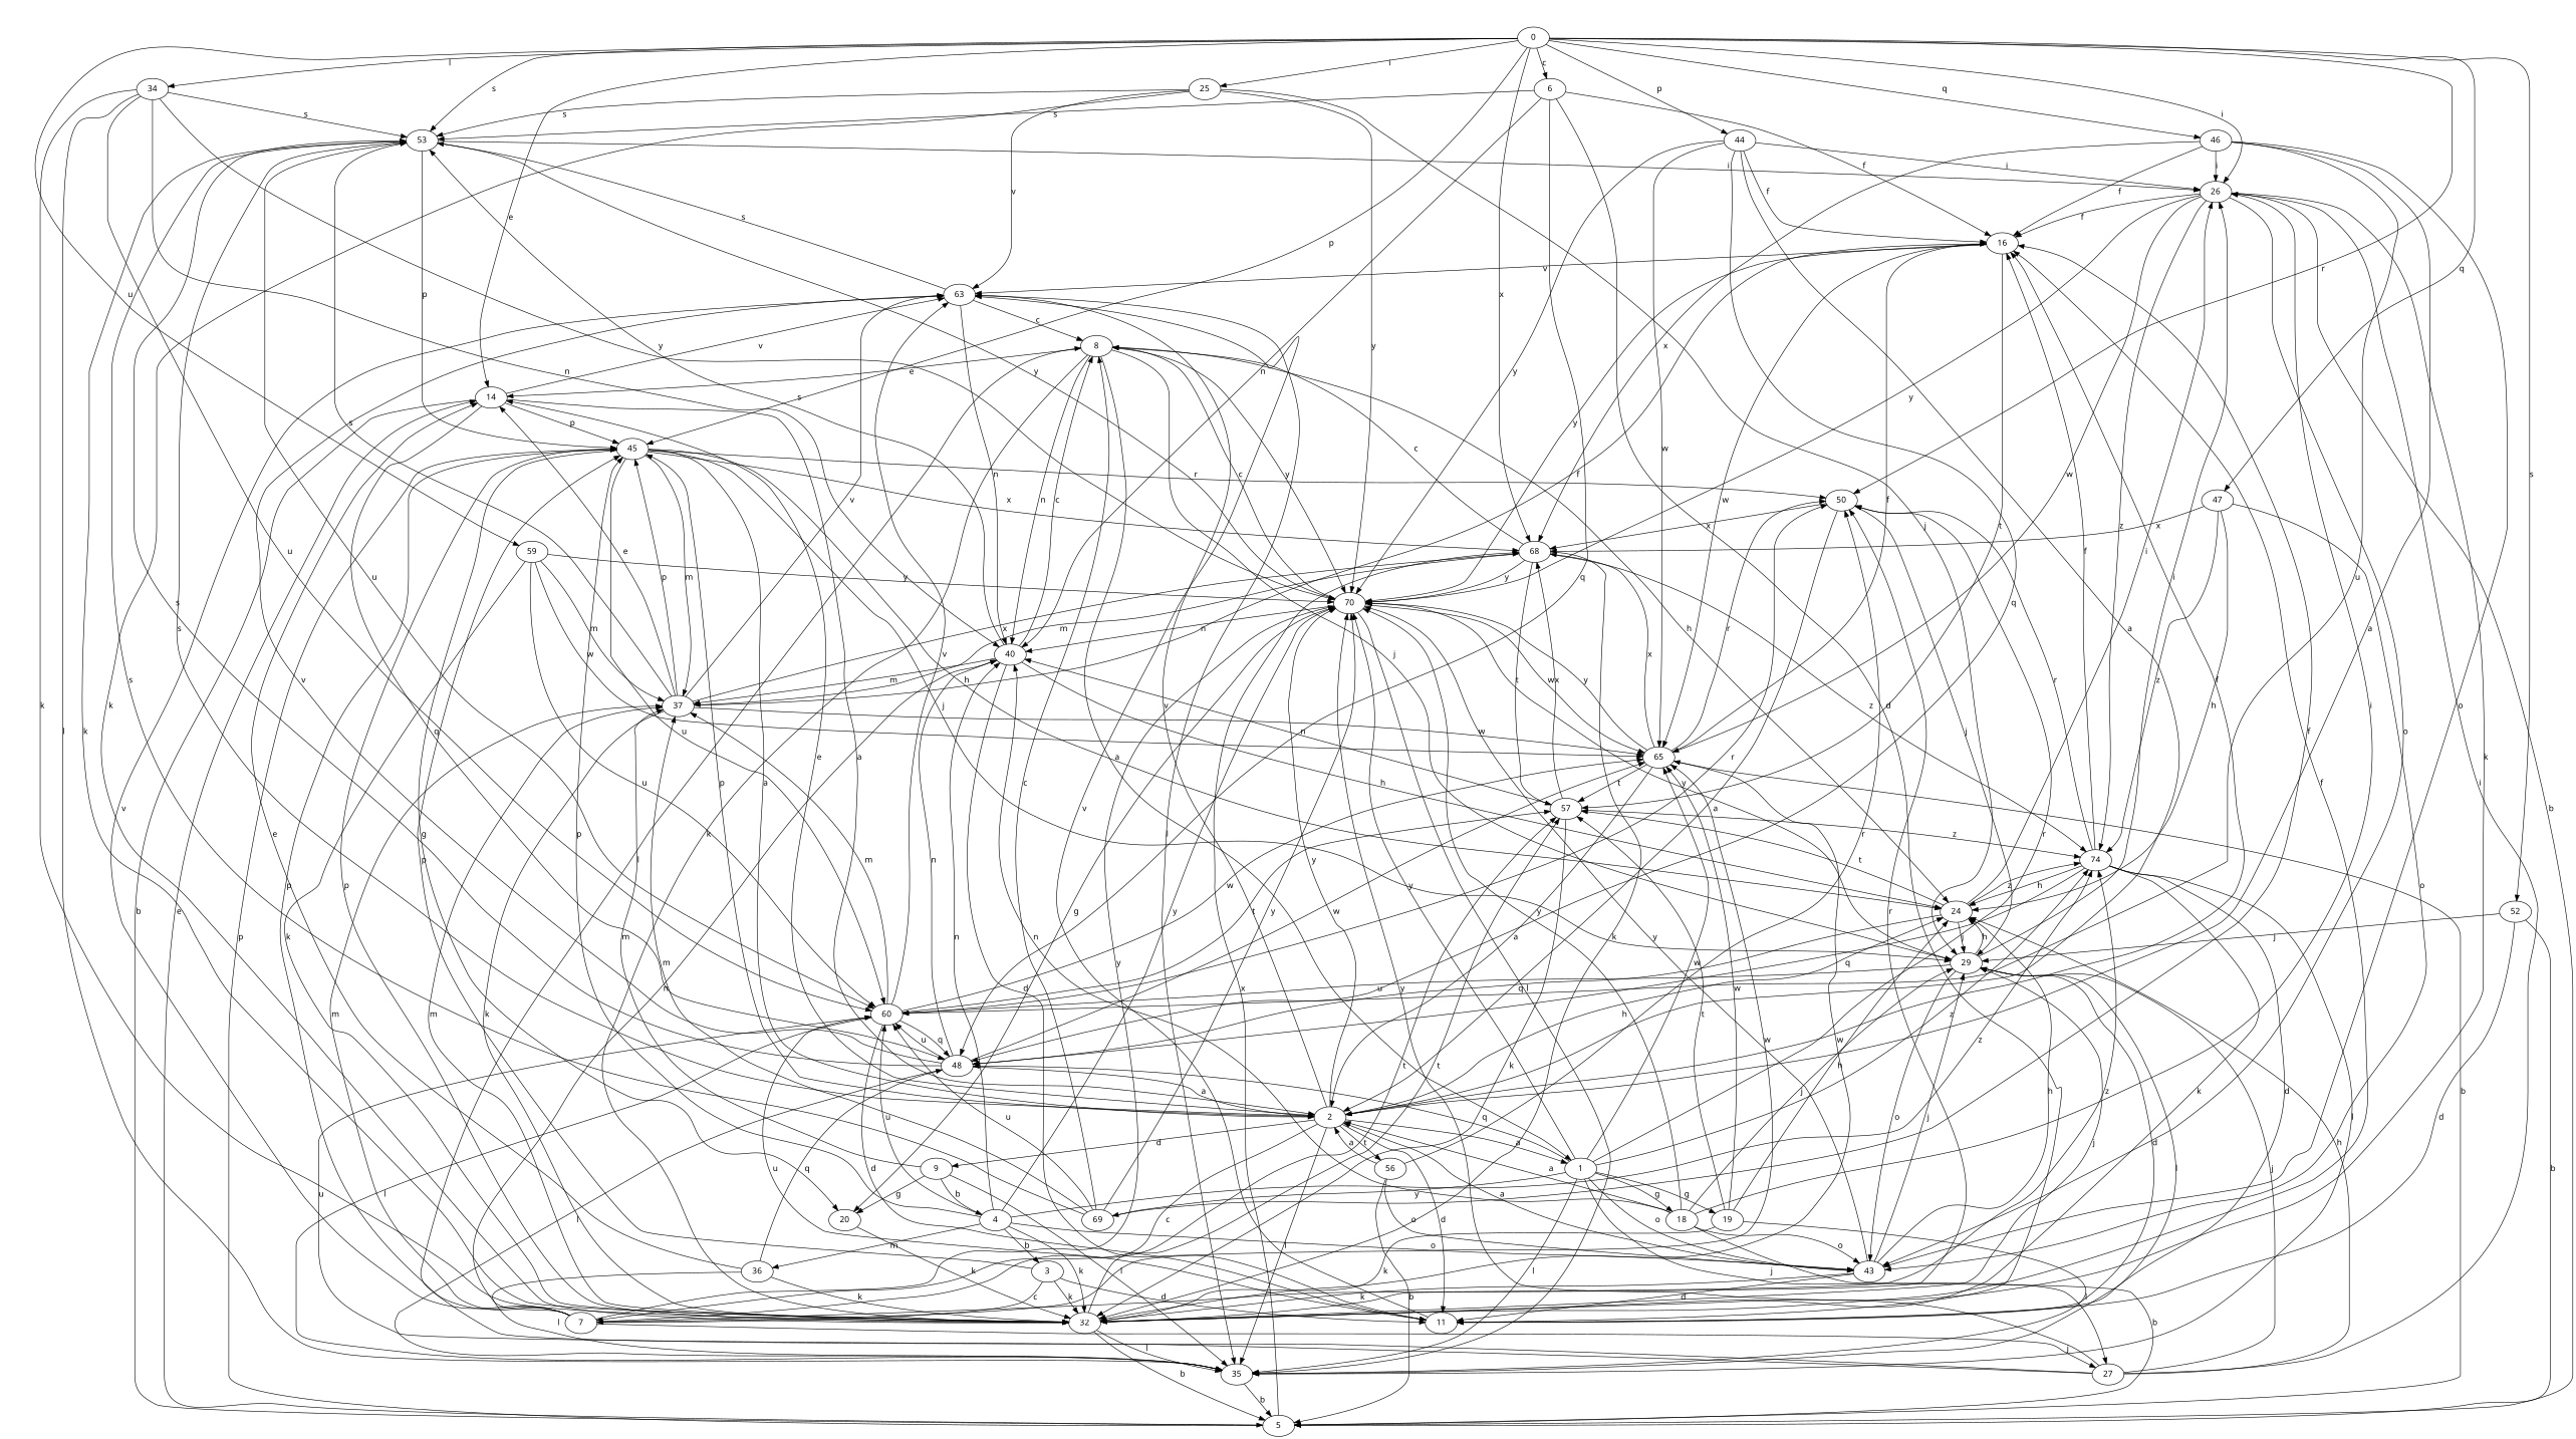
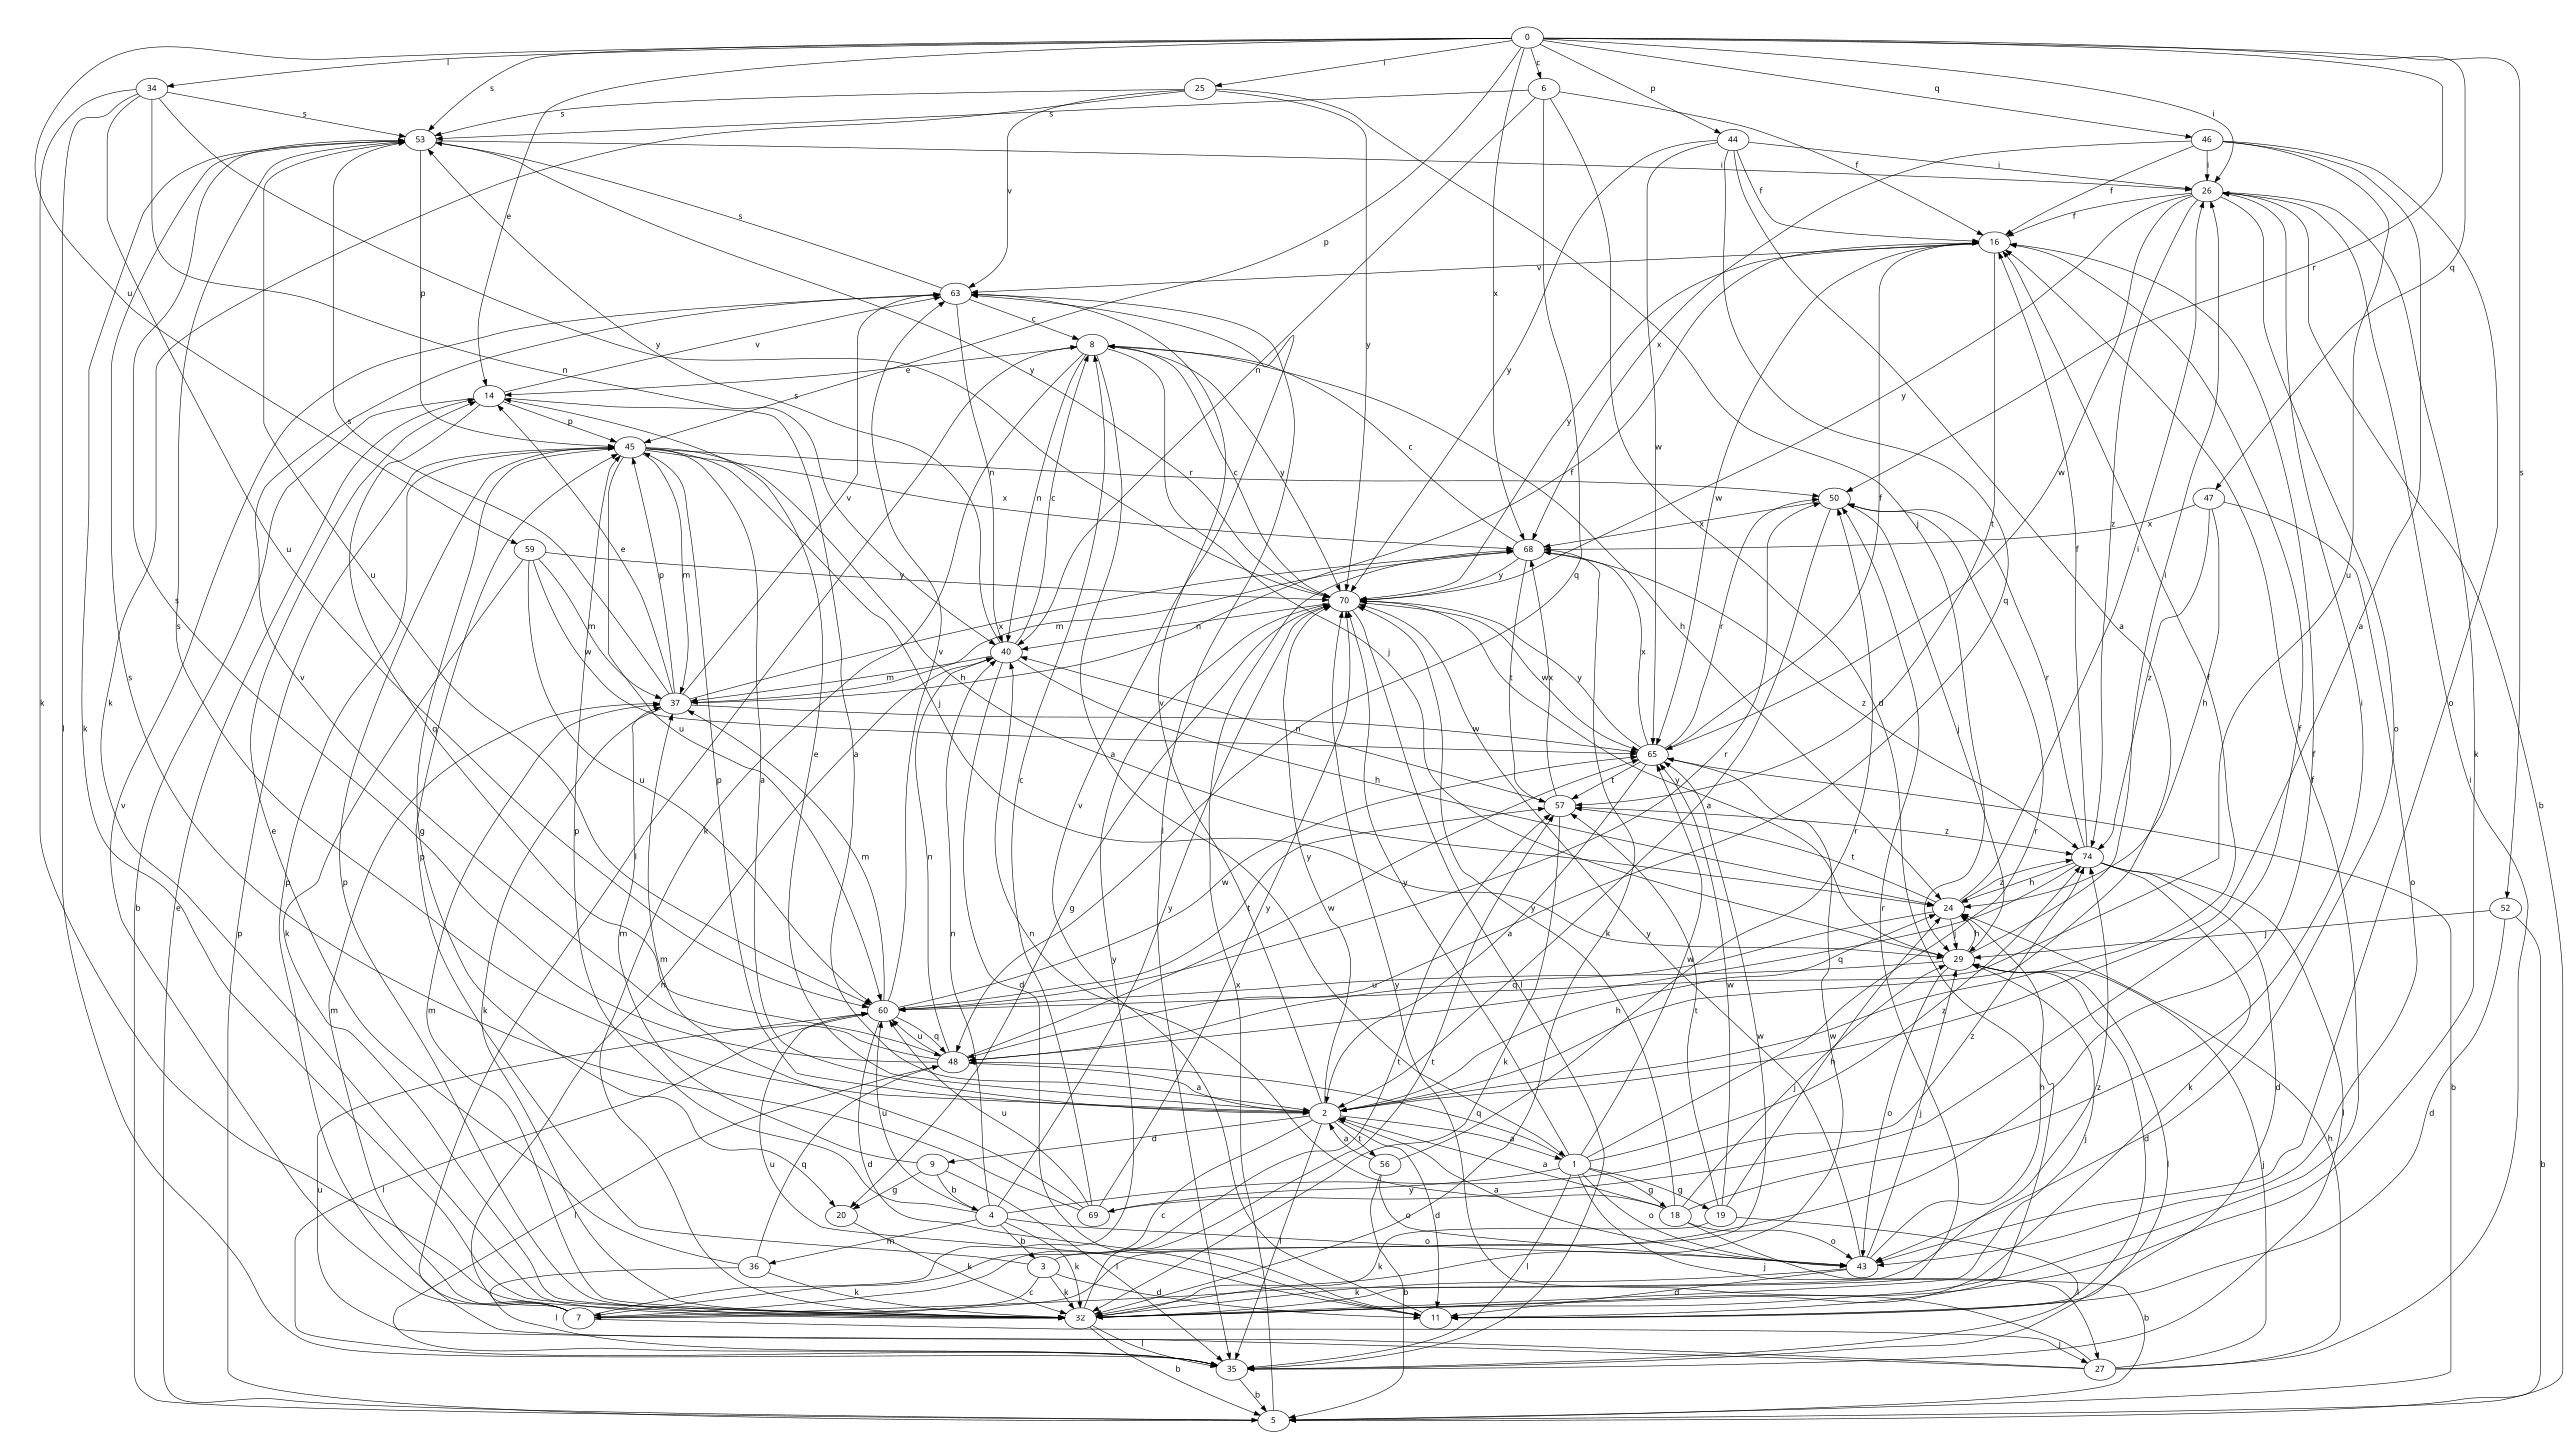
  strict digraph {
    fontname="Noto Sans"
    node [fontname="Noto Sans"]
    edge [fontname="Noto Sans"]
    0
    6
    14
    25
    26
    34
    44
    45
    46
    47
    50
    52
    53
    59
    68
    48
    11
    16
    40
    2
    63
    5
    70
    32
    29
    43
    65
    74
    35
    60
    24
    37
    20
    57
    8
    1
    18
    19
    27
    69
    7
    9
    56
    4
    3
    36
    0 -> 6 [label=c]
    0 -> 14 [label=e]
    0 -> 25 [label=i]
    0 -> 26 [label=i]
    0 -> 34 [label=l]
    0 -> 44 [label=p]
    0 -> 45 [label=p]
    0 -> 46 [label=q]
    0 -> 47 [label=q]
    0 -> 50 [label=r]
    0 -> 52 [label=s]
    0 -> 53 [label=s]
    0 -> 59 [label=u]
    0 -> 68 [label=x]
    6 -> 53 [label=s]
    6 -> 48 [label=q]
    6 -> 11 [label=d]
    6 -> 16 [label=f]
    6 -> 40 [label=n]
    14 -> 45 [label=p]
    14 -> 48 [label=q]
    14 -> 2 [label=a]
    14 -> 63 [label=v]
    14 -> 5 [label=b]
    25 -> 53 [label=s]
    25 -> 63 [label=v]
    25 -> 70 [label=y]
    25 -> 32 [label=k]
    25 -> 29 [label=j]
    26 -> 16 [label=f]
    26 -> 5 [label=b]
    26 -> 70 [label=y]
    26 -> 32 [label=k]
    26 -> 43 [label=o]
    26 -> 65 [label=w]
    26 -> 74 [label=z]
    34 -> 53 [label=s]
    34 -> 40 [label=n]
    34 -> 70 [label=y]
    34 -> 32 [label=k]
    34 -> 35 [label=l]
    34 -> 60 [label=u]
    44 -> 26 [label=i]
    44 -> 48 [label=q]
    44 -> 16 [label=f]
    44 -> 2 [label=a]
    44 -> 70 [label=y]
    44 -> 65 [label=w]
    45 -> 50 [label=r]
    45 -> 68 [label=x]
    45 -> 2 [label=a]
    45 -> 29 [label=j]
    45 -> 60 [label=u]
    45 -> 24 [label=h]
    45 -> 37 [label=m]
    45 -> 20 [label=g]
    46 -> 26 [label=i]
    46 -> 68 [label=x]
    46 -> 16 [label=f]
    46 -> 2 [label=a]
    46 -> 43 [label=o]
    46 -> 60 [label=u]
    47 -> 68 [label=x]
    47 -> 43 [label=o]
    47 -> 74 [label=z]
    47 -> 24 [label=h]
    50 -> 68 [label=x]
    50 -> 2 [label=a]
    50 -> 29 [label=j]
    52 -> 11 [label=d]
    52 -> 5 [label=b]
    52 -> 29 [label=j]
    53 -> 26 [label=i]
    53 -> 45 [label=p]
    53 -> 70 [label=y]
    53 -> 32 [label=k]
    53 -> 60 [label=u]
    59 -> 70 [label=y]
    59 -> 32 [label=k]
    59 -> 65 [label=w]
    59 -> 60 [label=u]
    59 -> 37 [label=m]
    68 -> 70 [label=y]
    68 -> 32 [label=k]
    68 -> 74 [label=z]
    68 -> 37 [label=m]
    68 -> 57 [label=t]
    68 -> 8 [label=c]
    48 -> 53 [label=s]
    48 -> 40 [label=n]
    48 -> 2 [label=a]
    48 -> 63 [label=v]
    48 -> 65 [label=w]
    48 -> 35 [label=l]
    48 -> 60 [label=u]
    11 -> 63 [label=v]
    11 -> 60 [label=u]
    16 -> 63 [label=v]
    16 -> 70 [label=y]
    16 -> 65 [label=w]
    16 -> 57 [label=t]
    40 -> 53 [label=s]
    40 -> 11 [label=d]
    40 -> 24 [label=h]
    40 -> 37 [label=m]
    40 -> 8 [label=c]
    2 -> 14 [label=e]
    2 -> 45 [label=p]
    2 -> 53 [label=s]
    2 -> 11 [label=d]
    2 -> 16 [label=f]
    2 -> 63 [label=v]
    2 -> 70 [label=y]
    2 -> 35 [label=l]
    2 -> 24 [label=h]
    2 -> 1 [label=a]
    2 -> 7 [label=c]
    2 -> 9 [label=d]
    2 -> 56 [label=t]
    63 -> 53 [label=s]
    63 -> 40 [label=n]
    63 -> 35 [label=l]
    63 -> 8 [label=c]
    5 -> 14 [label=e]
    5 -> 45 [label=p]
    5 -> 68 [label=x]
    70 -> 40 [label=n]
    70 -> 65 [label=w]
    70 -> 35 [label=l]
    70 -> 20 [label=g]
    70 -> 8 [label=c]
    32 -> 45 [label=p]
    32 -> 50 [label=r]
    32 -> 16 [label=f]
    32 -> 5 [label=b]
    32 -> 29 [label=j]
    32 -> 65 [label=w]
    32 -> 35 [label=l]
    32 -> 37 [label=m]
    32 -> 57 [label=t]
    29 -> 26 [label=i]
    29 -> 11 [label=d]
    29 -> 70 [label=y]
    29 -> 43 [label=o]
    29 -> 35 [label=l]
    29 -> 60 [label=u]
    29 -> 24 [label=h]
    43 -> 11 [label=d]
    43 -> 2 [label=a]
    43 -> 70 [label=y]
    43 -> 32 [label=k]
    43 -> 29 [label=j]
    43 -> 24 [label=h]
    65 -> 50 [label=r]
    65 -> 68 [label=x]
    65 -> 16 [label=f]
    65 -> 2 [label=a]
    65 -> 5 [label=b]
    65 -> 70 [label=y]
    65 -> 57 [label=t]
    74 -> 50 [label=r]
    74 -> 48 [label=q]
    74 -> 11 [label=d]
    74 -> 16 [label=f]
    74 -> 32 [label=k]
    74 -> 35 [label=l]
    74 -> 24 [label=h]
    35 -> 5 [label=b]
    60 -> 50 [label=r]
    60 -> 48 [label=q]
    60 -> 11 [label=d]
    60 -> 63 [label=v]
    60 -> 65 [label=w]
    60 -> 35 [label=l]
    60 -> 37 [label=m]
    60 -> 57 [label=t]
    24 -> 26 [label=i]
    24 -> 48 [label=q]
    24 -> 29 [label=j]
    24 -> 74 [label=z]
    24 -> 57 [label=t]
    37 -> 14 [label=e]
    37 -> 45 [label=p]
    37 -> 53 [label=s]
    37 -> 68 [label=x]
    37 -> 16 [label=f]
    37 -> 63 [label=v]
    37 -> 32 [label=k]
    37 -> 65 [label=w]
    20 -> 32 [label=k]
    57 -> 68 [label=x]
    57 -> 40 [label=n]
    57 -> 32 [label=k]
    57 -> 74 [label=z]
    8 -> 14 [label=e]
    8 -> 40 [label=n]
    8 -> 70 [label=y]
    8 -> 32 [label=k]
    8 -> 29 [label=j]
    8 -> 24 [label=h]
    8 -> 1 [label=a]
    1 -> 50 [label=r]
    1 -> 48 [label=q]
    1 -> 70 [label=y]
    1 -> 43 [label=o]
    1 -> 65 [label=w]
    1 -> 74 [label=z]
    1 -> 35 [label=l]
    1 -> 18 [label=g]
    1 -> 19 [label=g]
    1 -> 27 [label=j]
    1 -> 69 [label=y]
    18 -> 26 [label=i]
    18 -> 40 [label=n]
    18 -> 2 [label=a]
    18 -> 5 [label=b]
    18 -> 70 [label=y]
    18 -> 29 [label=j]
    18 -> 43 [label=o]
    19 -> 32 [label=k]
    19 -> 65 [label=w]
    19 -> 35 [label=l]
    19 -> 24 [label=h]
    19 -> 57 [label=t]
    27 -> 26 [label=i]
    27 -> 70 [label=y]
    27 -> 29 [label=j]
    27 -> 60 [label=u]
    27 -> 24 [label=h]
    27 -> 8 [label=l]
    69 -> 53 [label=s]
    69 -> 16 [label=f]
    69 -> 70 [label=y]
    69 -> 60 [label=u]
    69 -> 37 [label=m]
    69 -> 8 [label=c]
    7 -> 45 [label=p]
    7 -> 40 [label=n]
    7 -> 63 [label=v]
    7 -> 70 [label=y]
    7 -> 65 [label=w]
    7 -> 74 [label=z]
    7 -> 37 [label=m]
    7 -> 57 [label=t]
    7 -> 27 [label=j]
    9 -> 35 [label=l]
    9 -> 37 [label=m]
    9 -> 20 [label=g]
    9 -> 4 [label=b]
    56 -> 50 [label=r]
    56 -> 2 [label=a]
    56 -> 5 [label=b]
    56 -> 43 [label=o]
    4 -> 45 [label=p]
    4 -> 40 [label=n]
    4 -> 70 [label=y]
    4 -> 32 [label=k]
    4 -> 43 [label=o]
    4 -> 74 [label=z]
    4 -> 60 [label=u]
    4 -> 3 [label=b]
    4 -> 36 [label=m]
    3 -> 45 [label=p]
    3 -> 11 [label=d]
+   3 -> 16 [label=f]
    3 -> 32 [label=k]
    3 -> 7 [label=c]
    36 -> 14 [label=e]
    36 -> 48 [label=q]
    36 -> 32 [label=k]
    36 -> 35 [label=l]
  }
